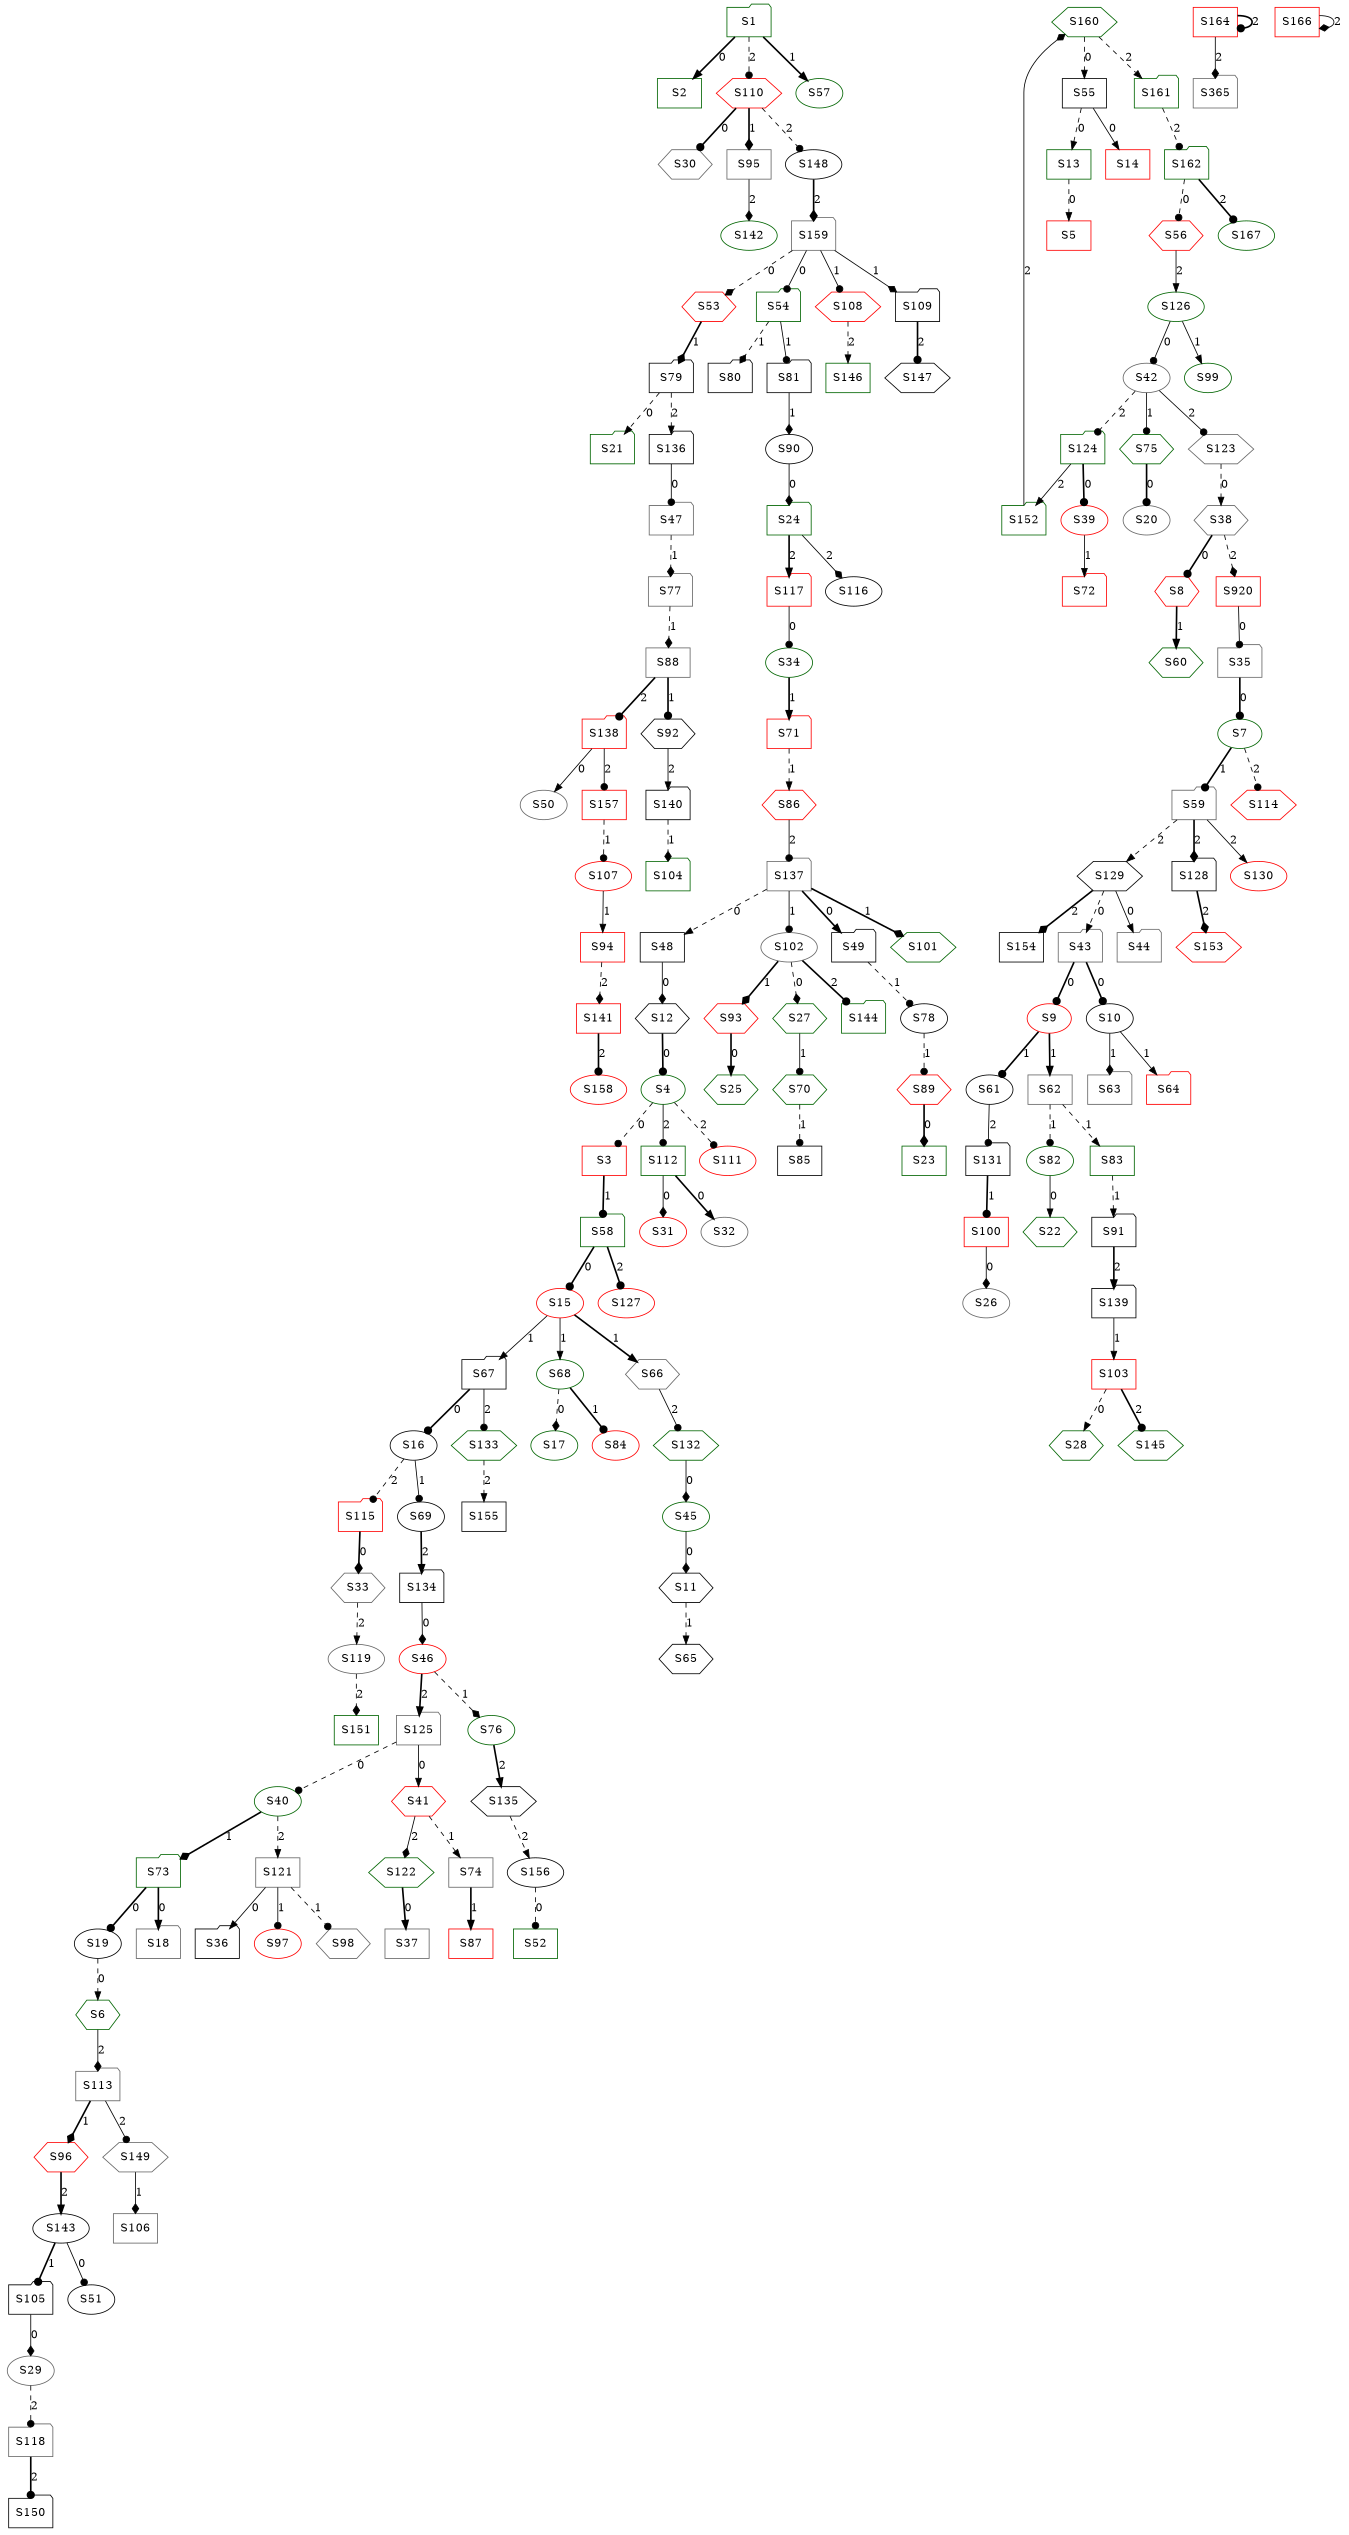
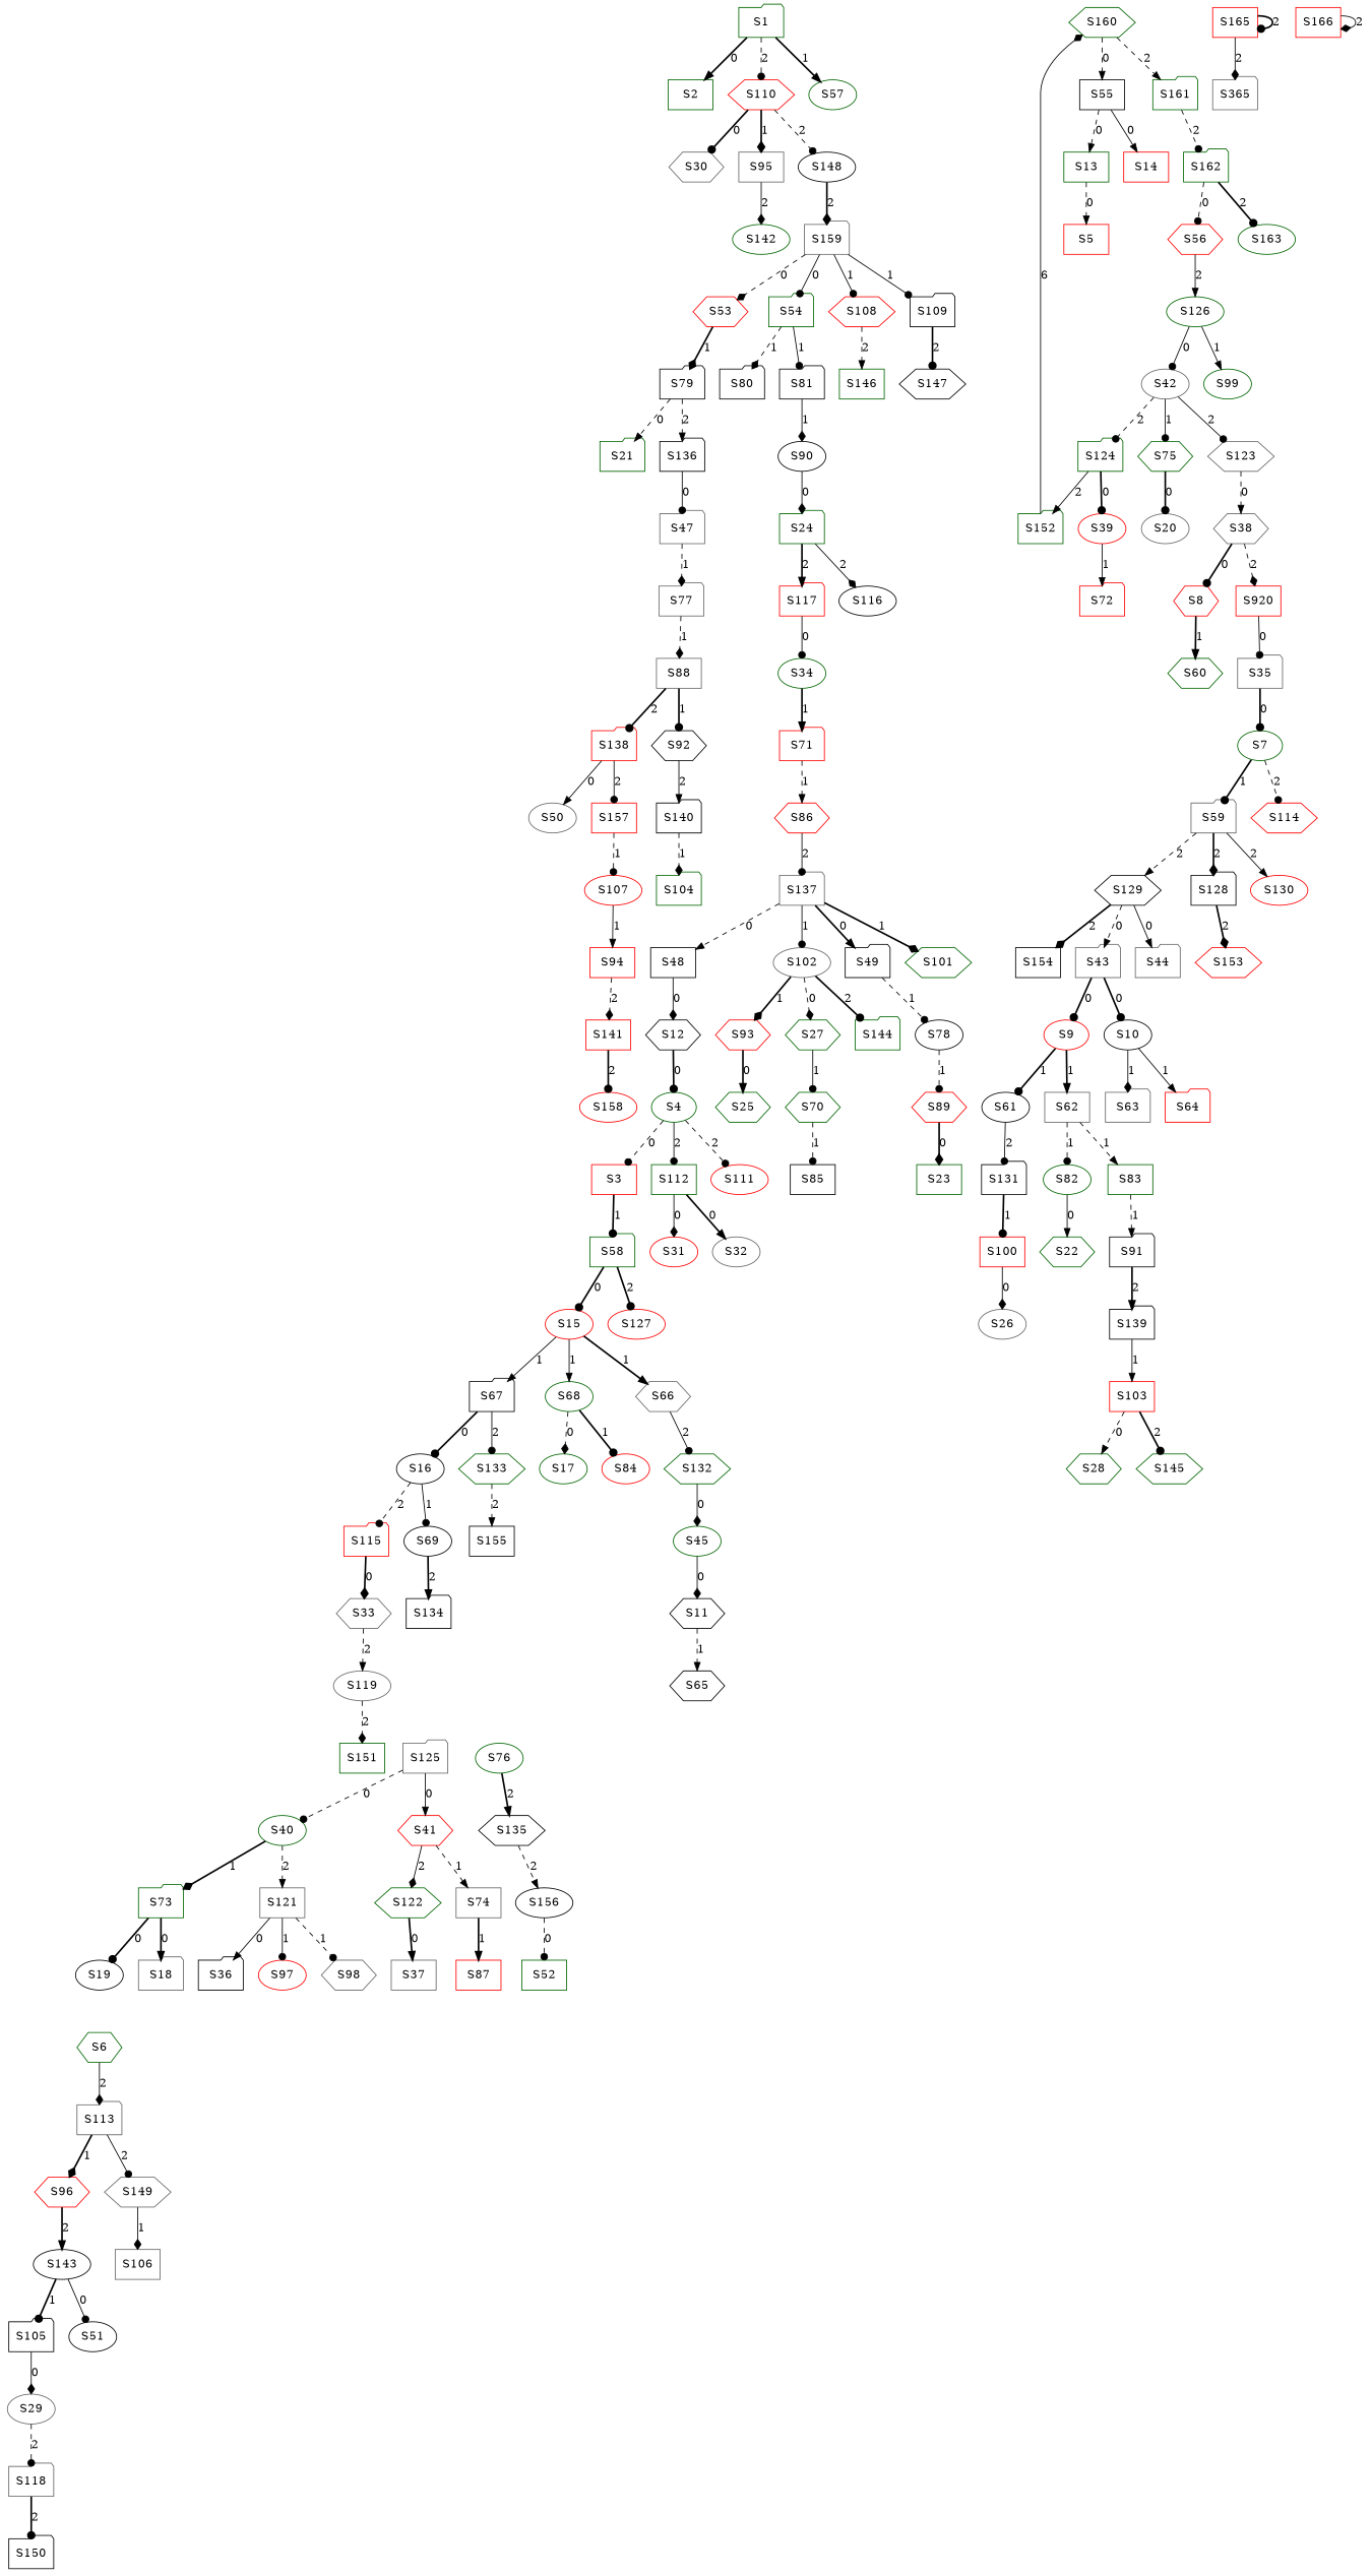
  strict digraph {
    node [color=darkgreen shape=folder]
    edge [arrowhead=dot style=bold]
    S2 [shape=box]
    S1
    S110 [color=red shape=hexagon]
    S57 [shape=ellipse]
    S30 [color=gray40 shape=hexagon]
    S95 [color=gray40 shape=box]
    S148 [color=black shape=ellipse]
    S4 [shape=ellipse]
    S3 [color=red shape=box]
    S112 [shape=box]
    S111 [color=red shape=ellipse]
    S58
    S31 [color=red shape=ellipse]
    S32 [color=gray40 shape=ellipse]
    S15 [color=red shape=ellipse]
    S127 [color=red shape=ellipse]
    S12 [color=black shape=hexagon]
    S13 [shape=box]
    S5 [color=red shape=box]
    S19 [color=black shape=ellipse]
    S6 [shape=hexagon]
    S113 [color=gray40]
    S96 [color=red shape=hexagon]
    S149 [color=gray40 shape=hexagon]
    S35 [color=gray40]
    S7 [shape=ellipse]
    S59 [color=gray40]
    S114 [color=red shape=hexagon]
    S129 [color=black shape=hexagon]
    S128 [color=black]
    S130 [color=red shape=ellipse]
    S38 [color=gray40 shape=hexagon]
    S8 [color=red shape=hexagon]
    n34 [color=red label=S920 shape=box]
    S60 [shape=hexagon]
    S43 [color=gray40]
    S9 [color=red shape=ellipse]
    S10 [color=black shape=ellipse]
    S61 [color=black shape=ellipse]
    S62 [color=gray40 shape=box]
    S63 [color=gray40]
    S64 [color=red]
    S131 [color=black]
    S82 [shape=ellipse]
    S83 [shape=box]
    S45 [shape=ellipse]
    S11 [color=black shape=hexagon]
    S65 [color=black shape=hexagon]
    S48 [color=black shape=box]
    S55 [color=black shape=box]
    S14 [color=red shape=box]
    S67 [color=black]
    S68 [shape=ellipse]
    S66 [color=gray40 shape=hexagon]
    S16 [color=black shape=ellipse]
    S133 [shape=hexagon]
    S17 [shape=ellipse]
    S84 [color=red shape=ellipse]
    S132 [shape=hexagon]
    S115 [color=red]
    S69 [color=black shape=ellipse]
    S155 [color=black shape=box]
    S33 [color=gray40 shape=hexagon]
    S134 [color=black]
    S73
    S18 [color=gray40]
    S75 [shape=hexagon]
    S20 [color=gray40 shape=ellipse]
    S79 [color=black]
    S21
    S136 [color=black]
    S47 [color=gray40]
    S22 [shape=hexagon]
    S89 [color=red shape=hexagon]
    S23 [shape=box]
    S90 [color=black shape=ellipse]
    S24
    S117 [color=red]
    S116 [color=black shape=ellipse]
    S34 [shape=ellipse]
    S93 [color=red shape=hexagon]
    S25 [shape=hexagon]
    S100 [color=red shape=box]
    S26 [color=gray40 shape=ellipse]
    S102 [color=gray40 shape=ellipse]
    S27 [shape=hexagon]
    S144
    S70 [shape=hexagon]
    S85 [color=black shape=box]
    S103 [color=red shape=box]
    S28 [shape=hexagon]
    S145 [shape=hexagon]
    S105 [color=black]
    S29 [color=gray40 shape=ellipse]
    S118 [color=gray40]
    S150 [color=black]
    S142 [shape=ellipse]
    S159 [color=gray40]
    S119 [color=gray40 shape=ellipse]
    S151 [shape=box]
    S71 [color=red]
    S86 [color=red shape=hexagon]
    S121 [color=gray40 shape=box]
    S36 [color=black]
    S97 [color=red shape=ellipse]
    S98 [color=gray40 shape=hexagon]
    S122 [shape=hexagon]
    S37 [color=gray40 shape=box]
    S123 [color=gray40 shape=hexagon]
    S39 [color=red shape=ellipse]
    S124
    S152
    S72 [color=red]
    S160 [shape=hexagon]
    S125 [color=gray40]
    S40 [shape=ellipse]
    S41 [color=red shape=hexagon]
    S74 [color=gray40 shape=box]
    S87 [color=red shape=box]
    S126 [shape=ellipse]
    S42 [color=gray40 shape=ellipse]
    S99 [shape=ellipse]
    S44 [color=gray40]
    S154 [color=black shape=box]
-   S46 [color=red shape=ellipse]
    S76 [shape=ellipse]
    S135 [color=black shape=hexagon]
    S77 [color=gray40]
    S88 [color=gray40 shape=box]
    S137 [color=gray40]
    S49 [color=black]
    S101 [shape=hexagon]
    S78 [color=black shape=ellipse]
    S138 [color=red]
    S50 [color=gray40 shape=ellipse]
    S157 [color=red shape=box]
    S107 [color=red shape=ellipse]
    S143 [color=black shape=ellipse]
    S51 [color=black shape=ellipse]
    S156 [color=black shape=ellipse]
    S52 [shape=box]
    S53 [color=red shape=hexagon]
    S54
    S108 [color=red shape=hexagon]
    S109 [color=black]
    S80 [color=black]
    S81 [color=black]
    S146 [shape=box]
    S147 [color=black shape=hexagon]
    S161
    S162
    S56 [color=red shape=hexagon]
-   S163 [shape=ellipse label=S167]
+   S163 [shape=ellipse]
    S153 [color=red shape=hexagon]
    S91 [color=black]
    S92 [color=black shape=hexagon]
    S139 [color=black]
    S140 [color=black]
    S104
    S94 [color=red shape=box]
    S141 [color=red shape=box]
    S158 [color=red shape=ellipse]
    S106 [color=gray40 shape=box]
-   S164 [color=red shape=box]
+   S164 [color=red shape=box label=S165]
    n165 [color=gray40 label=S365]
    S166 [color=red shape=box]
    S1 -> S2 [arrowhead=normal label=0]
    S1 -> S110 [label=2 style=dashed]
    S1 -> S57 [arrowhead=normal label=1]
    S110 -> S30 [label=0]
    S110 -> S95 [arrowhead=diamond label=1]
    S110 -> S148 [label=2 style=dashed]
    S95 -> S142 [arrowhead=diamond label=2 style=solid]
    S148 -> S159 [arrowhead=diamond label=2]
    S4 -> S3 [label=0 style=dashed]
    S4 -> S112 [label=2 style=solid]
    S4 -> S111 [label=2 style=dashed]
    S3 -> S58 [label=1]
    S112 -> S31 [arrowhead=diamond label=0 style=solid]
    S112 -> S32 [arrowhead=normal label=0]
    S58 -> S15 [label=0]
    S58 -> S127 [label=2]
    S15 -> S67 [arrowhead=normal label=1 style=solid]
    S15 -> S68 [arrowhead=normal label=1 style=solid]
    S15 -> S66 [arrowhead=normal label=1]
    S12 -> S4 [label=0]
    S13 -> S5 [arrowhead=normal label=0 style=dashed]
-   S19 -> S6 [arrowhead=normal label=0 style=dashed]
    S6 -> S113 [arrowhead=diamond label=2 style=solid]
    S113 -> S96 [arrowhead=diamond label=1]
    S113 -> S149 [label=2 style=solid]
    S96 -> S143 [arrowhead=normal label=2]
    S149 -> S106 [arrowhead=diamond label=1 style=solid]
    S35 -> S7 [label=0]
    S7 -> S59 [label=1]
    S7 -> S114 [label=2 style=dashed]
    S59 -> S129 [arrowhead=normal label=2 style=dashed]
    S59 -> S128 [arrowhead=diamond label=2]
    S59 -> S130 [arrowhead=normal label=2 style=solid]
    S129 -> S43 [arrowhead=normal label=0 style=dashed]
    S129 -> S44 [arrowhead=normal label=0 style=solid]
    S129 -> S154 [arrowhead=diamond label=2]
    S128 -> S153 [arrowhead=diamond label=2]
    S38 -> S8 [label=0]
    S38 -> n34 [arrowhead=diamond label=2 style=dashed]
    S8 -> S60 [arrowhead=normal label=1]
    n34 -> S35 [label=0 style=solid]
    S43 -> S9 [label=0]
    S43 -> S10 [label=0]
    S9 -> S61 [label=1]
    S9 -> S62 [arrowhead=normal label=1]
    S10 -> S63 [arrowhead=diamond label=1 style=solid]
    S10 -> S64 [arrowhead=normal label=1 style=solid]
    S61 -> S131 [label=2 style=solid]
    S62 -> S82 [label=1 style=dashed]
    S62 -> S83 [arrowhead=normal label=1 style=dashed]
    S131 -> S100 [label=1]
    S82 -> S22 [arrowhead=normal label=0 style=solid]
    S83 -> S91 [arrowhead=normal label=1 style=dashed]
    S45 -> S11 [arrowhead=diamond label=0 style=solid]
    S11 -> S65 [arrowhead=normal label=1 style=dashed]
    S48 -> S12 [arrowhead=diamond label=0 style=solid]
    S55 -> S13 [arrowhead=normal label=0 style=dashed]
    S55 -> S14 [arrowhead=normal label=0 style=solid]
    S67 -> S16 [label=0]
    S67 -> S133 [label=2 style=solid]
    S68 -> S17 [arrowhead=diamond label=0 style=dashed]
    S68 -> S84 [label=1]
    S66 -> S132 [label=2 style=solid]
    S16 -> S115 [label=2 style=dashed]
    S16 -> S69 [label=1 style=solid]
    S133 -> S155 [arrowhead=normal label=2 style=dashed]
    S132 -> S45 [arrowhead=diamond label=0 style=solid]
    S115 -> S33 [arrowhead=diamond label=0]
    S69 -> S134 [arrowhead=normal label=2]
    S33 -> S119 [arrowhead=normal label=2 style=dashed]
-   S134 -> S46 [arrowhead=diamond label=0 style=solid]
    S73 -> S19 [label=0]
    S73 -> S18 [arrowhead=normal label=0]
    S75 -> S20 [label=0]
    S79 -> S21 [arrowhead=normal label=0 style=dashed]
    S79 -> S136 [arrowhead=normal label=2 style=dashed]
    S136 -> S47 [label=0 style=solid]
    S47 -> S77 [arrowhead=diamond label=1 style=dashed]
    S89 -> S23 [arrowhead=diamond label=0]
    S90 -> S24 [arrowhead=diamond label=0 style=solid]
    S24 -> S117 [arrowhead=normal label=2]
    S24 -> S116 [arrowhead=diamond label=2 style=solid]
    S117 -> S34 [label=0 style=solid]
    S34 -> S71 [arrowhead=normal label=1]
    S93 -> S25 [arrowhead=normal label=0]
    S100 -> S26 [arrowhead=diamond label=0 style=solid]
    S102 -> S93 [arrowhead=diamond label=1]
    S102 -> S27 [arrowhead=diamond label=0 style=dashed]
    S102 -> S144 [label=2]
    S27 -> S70 [label=1 style=solid]
    S70 -> S85 [label=1 style=dashed]
    S103 -> S28 [arrowhead=normal label=0 style=dashed]
    S103 -> S145 [label=2]
    S105 -> S29 [arrowhead=diamond label=0 style=solid]
    S29 -> S118 [label=2 style=dashed]
    S118 -> S150 [label=2]
    S159 -> S53 [arrowhead=diamond label=0 style=dashed]
    S159 -> S54 [label=0 style=solid]
    S159 -> S108 [label=1 style=solid]
-   S159 -> S109 [arrowhead=diamond label=1 style=solid]
+   S159 -> S109 [label=1 style=solid]
    S119 -> S151 [arrowhead=diamond label=2 style=dashed]
    S71 -> S86 [arrowhead=normal label=1 style=dashed]
    S86 -> S137 [label=2 style=solid]
    S121 -> S36 [arrowhead=normal label=0 style=solid]
    S121 -> S97 [label=1 style=solid]
    S121 -> S98 [label=1 style=dashed]
    S122 -> S37 [arrowhead=normal label=0]
    S123 -> S38 [arrowhead=normal label=0 style=dashed]
    S39 -> S72 [arrowhead=normal label=1 style=solid]
    S124 -> S39 [label=0]
    S124 -> S152 [arrowhead=normal label=2 style=solid]
-   S152 -> S160 [arrowhead=diamond label=2 style=solid]
+   S152 -> S160 [arrowhead=diamond label=6 style=solid]
    S160 -> S55 [arrowhead=normal label=0 style=dashed]
    S160 -> S161 [arrowhead=normal label=2 style=dashed]
    S125 -> S40 [label=0 style=dashed]
    S125 -> S41 [arrowhead=normal label=0 style=solid]
    S40 -> S73 [arrowhead=diamond label=1]
    S40 -> S121 [arrowhead=normal label=2 style=dashed]
    S41 -> S122 [arrowhead=diamond label=2 style=solid]
    S41 -> S74 [arrowhead=normal label=1 style=dashed]
    S74 -> S87 [arrowhead=normal label=1]
    S126 -> S42 [label=0 style=solid]
    S126 -> S99 [arrowhead=normal label=1 style=solid]
    S42 -> S75 [label=1 style=solid]
    S42 -> S123 [label=2 style=solid]
    S42 -> S124 [label=2 style=dashed]
-   S46 -> S125 [arrowhead=normal label=2]
-   S46 -> S76 [arrowhead=diamond label=1 style=dashed]
    S76 -> S135 [arrowhead=normal label=2]
    S135 -> S156 [arrowhead=normal label=2 style=dashed]
    S77 -> S88 [arrowhead=diamond label=1 style=dashed]
    S88 -> S138 [label=2]
    S88 -> S92 [label=1]
    S137 -> S48 [arrowhead=normal label=0 style=dashed]
    S137 -> S102 [label=1 style=solid]
    S137 -> S49 [arrowhead=normal label=0]
    S137 -> S101 [arrowhead=diamond label=1]
    S49 -> S78 [label=1 style=dashed]
    S78 -> S89 [label=1 style=dashed]
    S138 -> S50 [arrowhead=normal label=0 style=solid]
    S138 -> S157 [label=2 style=solid]
    S157 -> S107 [label=1 style=dashed]
    S107 -> S94 [arrowhead=normal label=1 style=solid]
    S143 -> S105 [label=1]
    S143 -> S51 [label=0 style=solid]
    S156 -> S52 [label=0 style=dashed]
    S53 -> S79 [arrowhead=diamond label=1]
    S54 -> S80 [arrowhead=diamond label=1 style=dashed]
    S54 -> S81 [label=1 style=solid]
    S108 -> S146 [arrowhead=normal label=2 style=dashed]
    S109 -> S147 [label=2]
    S81 -> S90 [arrowhead=diamond label=1 style=solid]
    S161 -> S162 [label=2 style=dashed]
    S162 -> S56 [label=0 style=dashed]
    S162 -> S163 [label=2]
    S56 -> S126 [arrowhead=normal label=2 style=solid]
    S91 -> S139 [arrowhead=normal label=2]
    S92 -> S140 [arrowhead=normal label=2 style=solid]
    S139 -> S103 [arrowhead=normal label=1 style=solid]
    S140 -> S104 [arrowhead=diamond label=1 style=dashed]
    S94 -> S141 [arrowhead=diamond label=2 style=dashed]
    S141 -> S158 [label=2]
    S164 -> S164 [label=2]
    S164 -> n165 [arrowhead=diamond label=2 style=solid]
    S166 -> S166 [arrowhead=diamond label=2 style=solid]
  }
